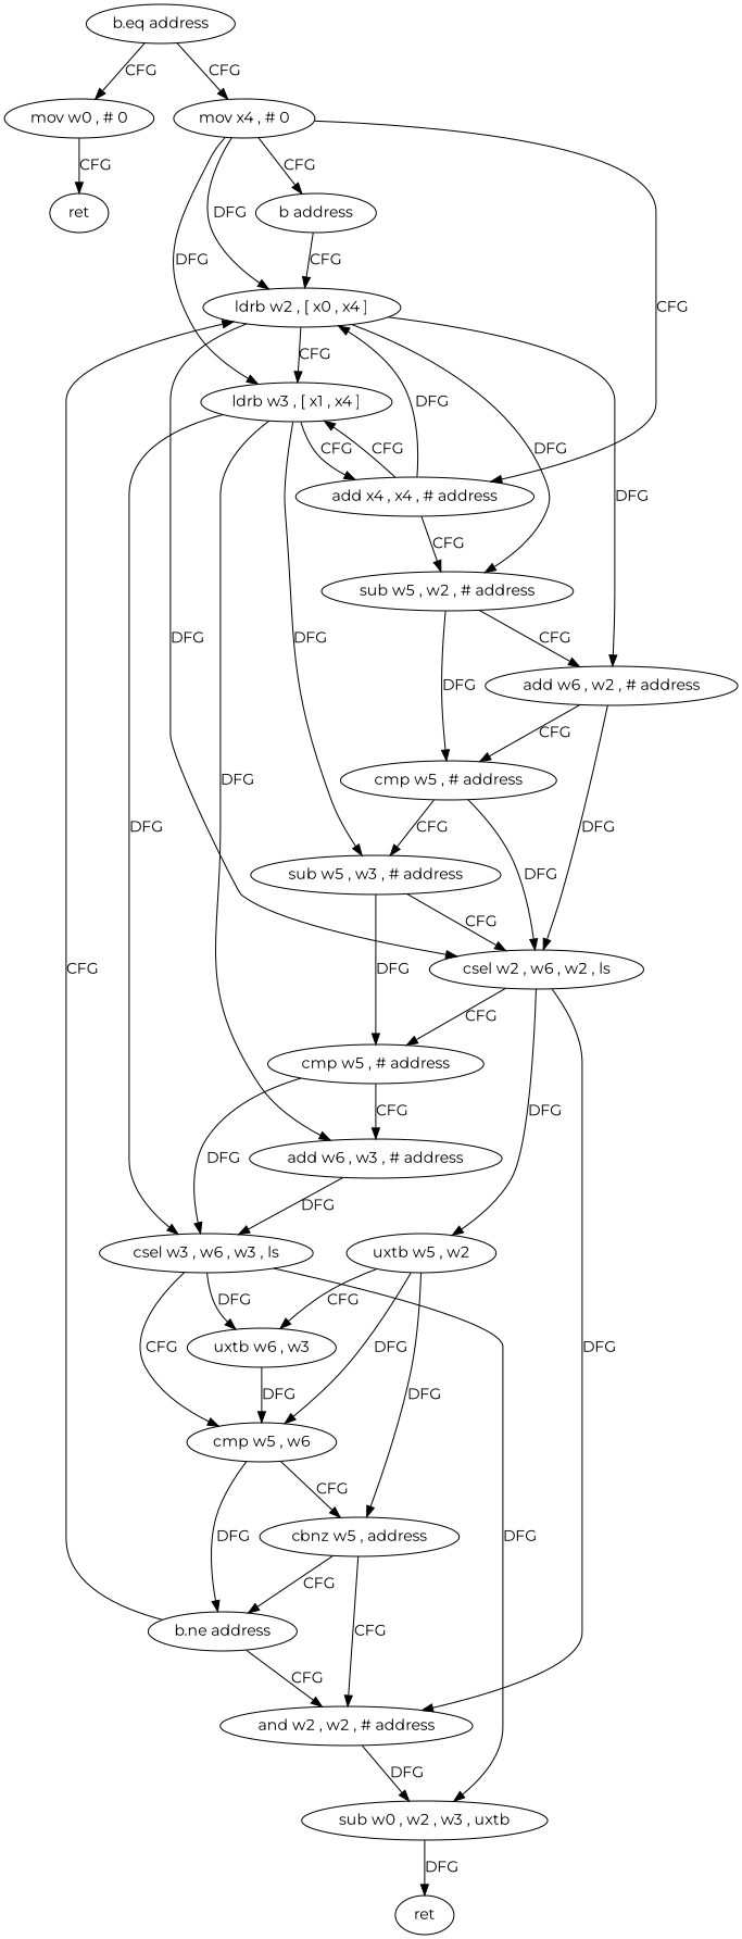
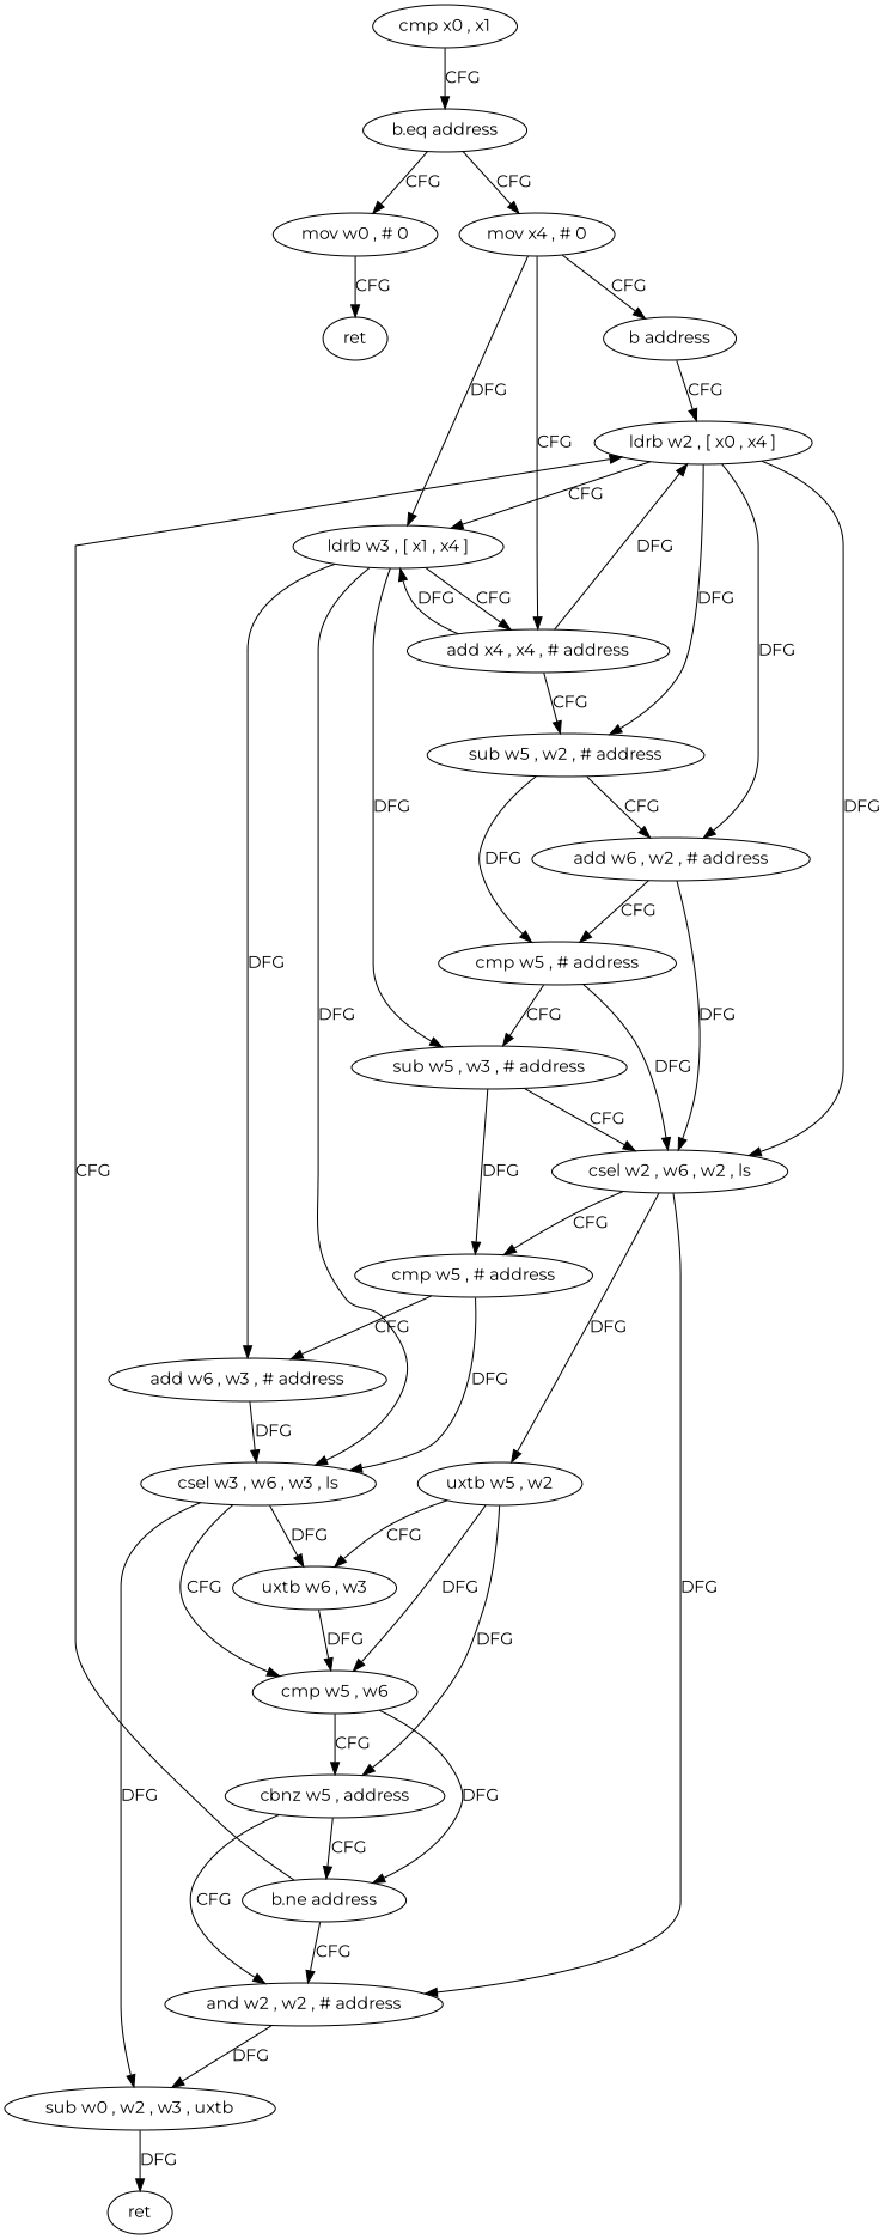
  digraph {
    fontname=Montserrat
    node [fontname=Montserrat]
    edge [fontname=Montserrat]
+   n1 [label="cmp x0 , x1"]
    n2 [label="b.eq address"]
    n3 [label="mov w0 , # 0"]
    n4 [label="mov x4 , # 0"]
    n5 [label=ret]
    n6 [label="b address"]
    n7 [label="ldrb w2 , [ x0 , x4 ]"]
    n8 [label="ldrb w3 , [ x1 , x4 ]"]
    n9 [label="add x4 , x4 , # address"]
    n10 [label="sub w5 , w2 , # address"]
    n11 [label="add w6 , w2 , # address"]
    n12 [label="csel w2 , w6 , w2 , ls"]
    n13 [label="sub w5 , w3 , # address"]
    n14 [label="add w6 , w3 , # address"]
    n15 [label="csel w3 , w6 , w3 , ls"]
    n16 [label="cmp w5 , # address"]
    n17 [label="cmp w5 , # address"]
    n18 [label="uxtb w5 , w2"]
    n19 [label="and w2 , w2 , # address"]
    n20 [label="uxtb w6 , w3"]
    n21 [label="sub w0 , w2 , w3 , uxtb"]
    n22 [label="cmp w5 , w6"]
    n23 [label="cbnz w5 , address"]
    n24 [label=ret]
    n25 [label="b.ne address"]
+   n1 -> n2 [label=CFG]
    n2 -> n3 [label=CFG]
    n2 -> n4 [label=CFG]
    n3 -> n5 [label=CFG]
    n4 -> n6 [label=CFG]
-   n4 -> n7 [label=DFG]
    n4 -> n8 [label=DFG]
    n4 -> n9 [label=CFG]
    n6 -> n7 [label=CFG]
    n7 -> n8 [label=CFG]
    n7 -> n10 [label=DFG]
    n7 -> n11 [label=DFG]
    n7 -> n12 [label=DFG]
    n8 -> n9 [label=CFG]
    n8 -> n13 [label=DFG]
    n8 -> n14 [label=DFG]
    n8 -> n15 [label=DFG]
    n9 -> n7 [label=DFG]
-   n9 -> n8 [label=CFG]
+   n9 -> n8 [label=DFG]
    n9 -> n10 [label=CFG]
    n10 -> n11 [label=CFG]
    n10 -> n16 [label=DFG]
    n11 -> n12 [label=DFG]
    n11 -> n16 [label=CFG]
    n12 -> n17 [label=CFG]
    n12 -> n18 [label=DFG]
    n12 -> n19 [label=DFG]
    n13 -> n12 [label=CFG]
    n13 -> n17 [label=DFG]
    n14 -> n15 [label=DFG]
    n15 -> n20 [label=DFG]
    n15 -> n21 [label=DFG]
    n15 -> n22 [label=CFG]
    n16 -> n12 [label=DFG]
    n16 -> n13 [label=CFG]
    n17 -> n14 [label=CFG]
    n17 -> n15 [label=DFG]
    n18 -> n20 [label=CFG]
    n18 -> n22 [label=DFG]
    n18 -> n23 [label=DFG]
    n19 -> n21 [label=DFG]
    n20 -> n22 [label=DFG]
    n21 -> n24 [label=DFG]
    n22 -> n23 [label=CFG]
    n22 -> n25 [label=DFG]
    n23 -> n19 [label=CFG]
    n23 -> n25 [label=CFG]
    n25 -> n7 [label=CFG]
    n25 -> n19 [label=CFG]
  }
